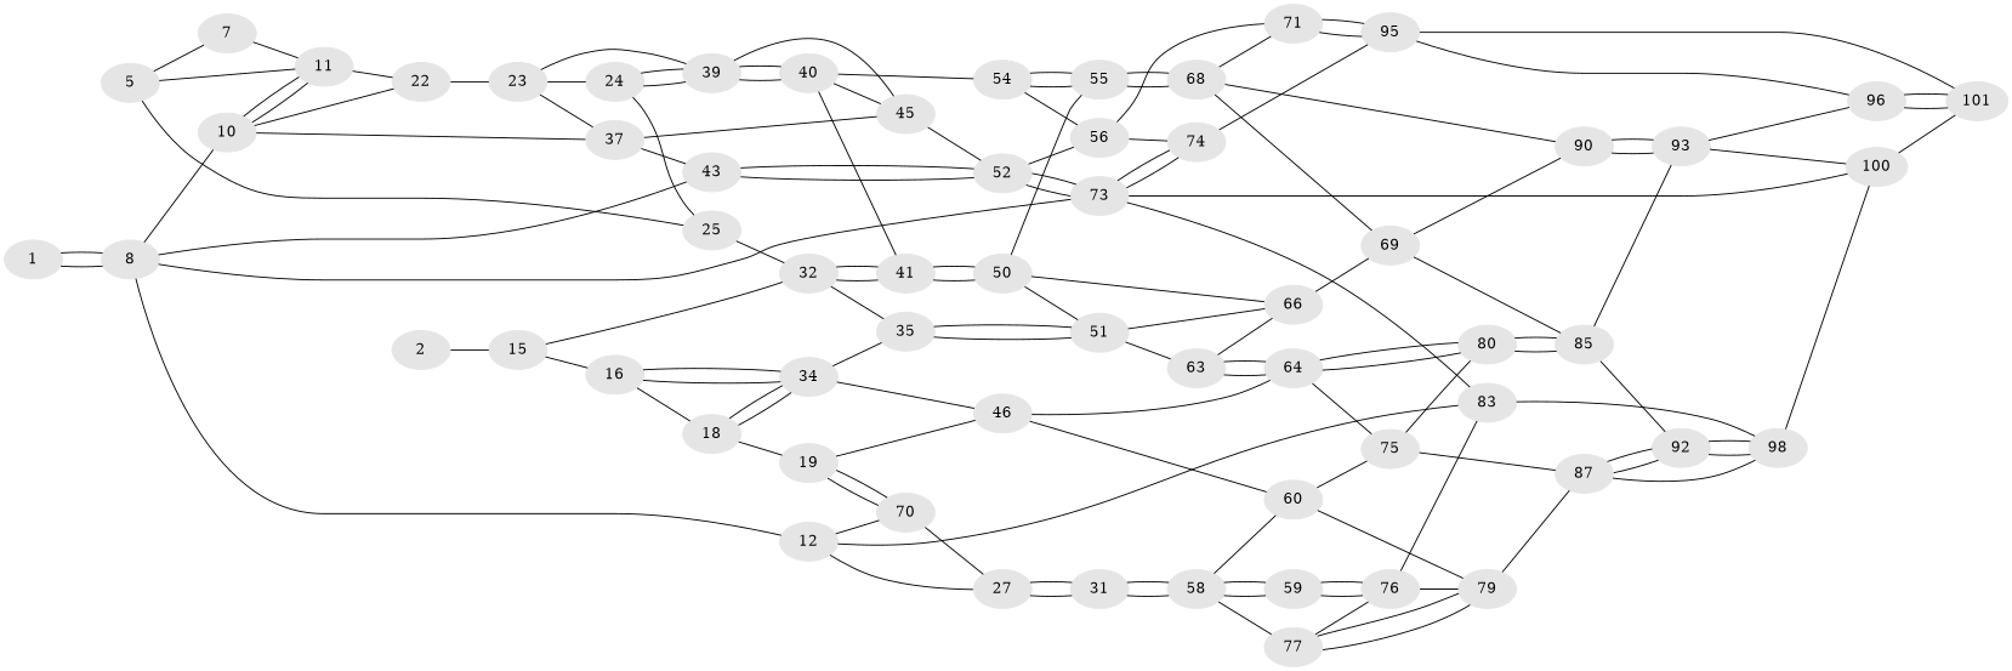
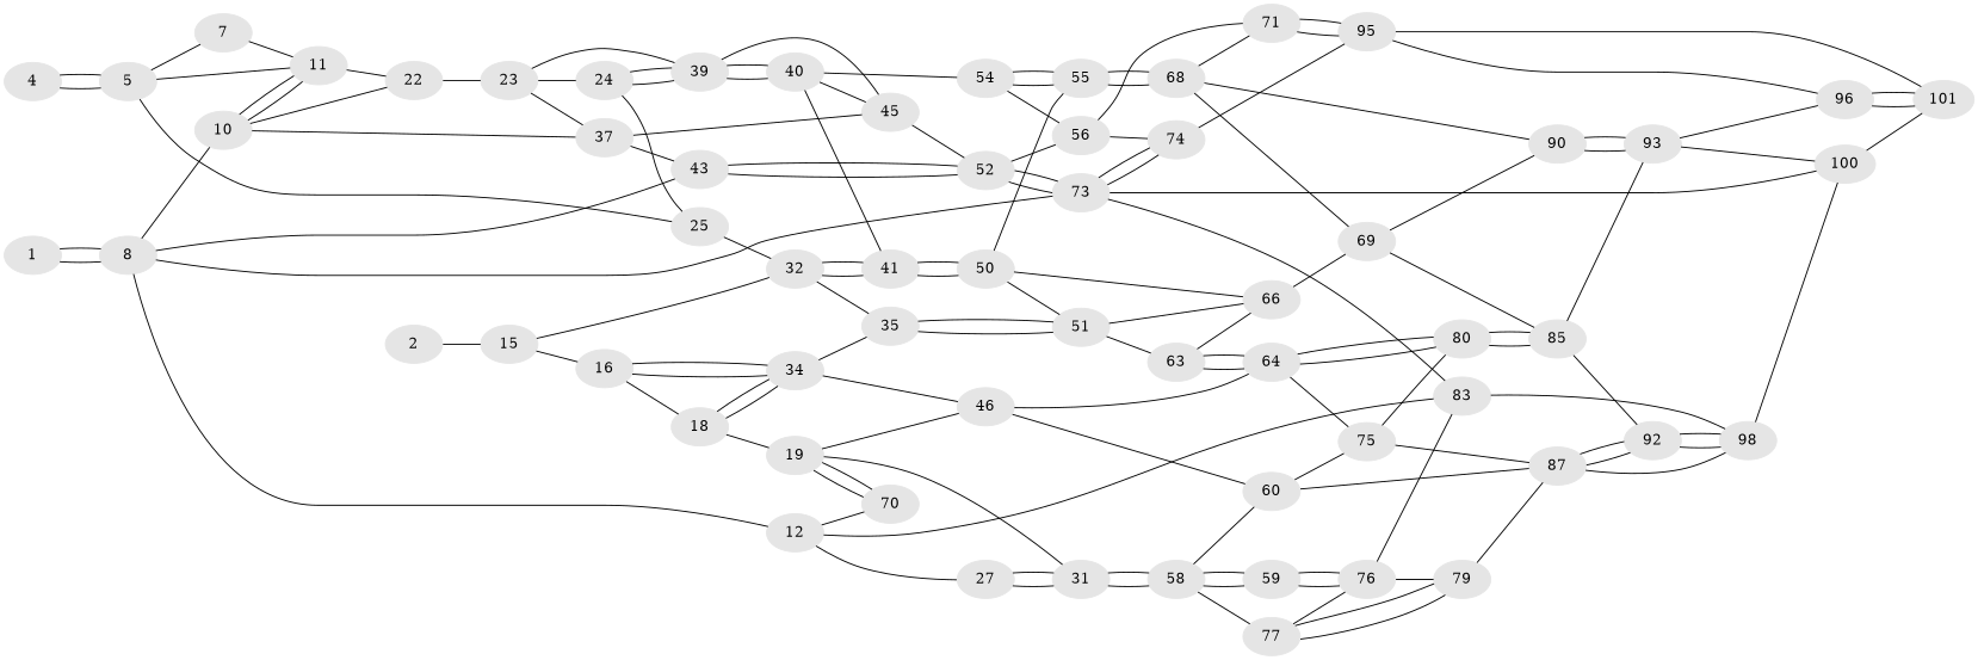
  graph {
    rankdir=LR
    node [color=gray90 style=filled]
    8 [super="+9"]
    1
    2 [super="+3"]
    15
    10 [super="+26"]
    12 [super="+13"]
    43
    73 [super="+86"]
    5 [super="+6"]
+   4
    16 [super="+17"]
    32 [super="+33"]
    25 [super="+29"]
    7
    11 [super="+21"]
    22
    37 [super="+44"]
    n18 [label=70]
    27 [super="+28"]
    83
    52 [super="+53"]
    74
    100 [super="+102"]
    23 [super="+38"]
    45 [super="+48"]
    31
    98 [super="+99"]
    18
    34 [super="+36"]
    35
    41
    19 [super="+30"]
    46 [super="+47"]
    58 [super="+61"]
    60 [super="+76"]
    64 [super="+65"]
    24
    39 [super="+42"]
    40 [super="+49"]
    n40 [label=76 super="+82"]
    59
    77
    51 [super="+62"]
    50 [super="+56"]
    66 [super="+67"]
    63
    54
    55
    n49 [label=56 super="+70"]
    75 [super="+81"]
    79 [super="+89"]
    80
    68 [super="+72"]
    69 [super="+84"]
    71
    90
    95 [super="+97"]
    87 [super="+88"]
    85 [super="+91"]
    93 [super="+94"]
    92
    96
    101
    8 -- 10
    8 -- 12
    8 -- 43
    8 -- 73
    1 -- 8
    1 -- 8
    2 -- 15
    15 -- 16
    15 -- 32
    10 -- 11
    10 -- 11
    10 -- 22
    10 -- 37
    12 -- n18
    12 -- 27
    12 -- 83
    43 -- 52
    43 -- 52
    73 -- 83
    73 -- 74
    73 -- 74
    73 -- 100
    5 -- 25
    5 -- 7
    5 -- 11
+   4 -- 5
+   4 -- 5
    16 -- 18
    16 -- 34
    16 -- 34
    32 -- 35
    32 -- 41
    32 -- 41
    25 -- 32
    7 -- 11
    11 -- 22
    22 -- 23
    37 -- 43
    37 -- 45
-   n18 -- 27
    27 -- 31
    27 -- 31
    83 -- 98
    52 -- 73
    52 -- 73
    52 -- n49
    74 -- 95
    100 -- 101
    23 -- 37
    23 -- 24
    23 -- 39
    45 -- 52
    31 -- 58
    31 -- 58
    98 -- 100
    18 -- 34
    18 -- 34
    18 -- 19
    34 -- 35
    34 -- 46
    35 -- 51
    35 -- 51
    41 -- 50
    41 -- 50
    19 -- n18
    19 -- n18
+   19 -- 31
    19 -- 46
    46 -- 60
    46 -- 64
    58 -- 60
    58 -- 59
    58 -- 59
    58 -- 77
    60 -- 75
-   60 -- 79
+   60 -- 87
    64 -- 75
    64 -- 80
    64 -- 80
    24 -- 25
    24 -- 39
    24 -- 39
    39 -- 45
    39 -- 40
    39 -- 40
    40 -- 45
    40 -- 41
    40 -- 54
    n40 -- 83
    n40 -- 79
    59 -- n40
    59 -- n40
    77 -- n40
    77 -- 79
    77 -- 79
    51 -- 66
    51 -- 63
    50 -- 51
    50 -- 66
    50 -- 55
    66 -- 69
    63 -- 64
    63 -- 64
    63 -- 66
    54 -- 55
    54 -- 55
    54 -- n49
    55 -- 68
    55 -- 68
    n49 -- 74
    n49 -- 71
    75 -- 80
    75 -- 87
    79 -- 87
    80 -- 85
    80 -- 85
    68 -- 69
    68 -- 71
    68 -- 90
    69 -- 90
    69 -- 85
    71 -- 95
    71 -- 95
    90 -- 93
    90 -- 93
    95 -- 96
    95 -- 101
    87 -- 98
    87 -- 92
    87 -- 92
    85 -- 93
    85 -- 92
    93 -- 100
    93 -- 96
    92 -- 98
    92 -- 98
    96 -- 101
    96 -- 101
  }
